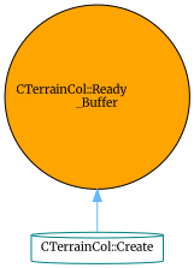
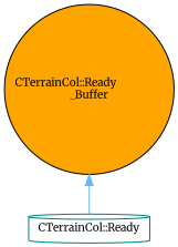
  digraph {
    rankdir=TB
    fontname=Merriweather
    node [fontname=Merriweather fontsize=10 style=filled]
    n1 [color=black fillcolor=orange fontcolor=black height=0.2 label="CTerrainCol::Ready\l_Buffer" shape=circle width=0.4]
-   n2 [color=teal fillcolor=white height=0.2 label="CTerrainCol::Create" shape=cylinder width=0.4]
+   n2 [color=teal fillcolor=white height=0.2 label="CTerrainCol::Ready" shape=cylinder width=0.4]
    n1 -> n2 [color=steelblue1 dir=back fontname=Merriweather fontsize=10 labelfontname=Helvetica labelfontsize=10 style=solid]
  }
